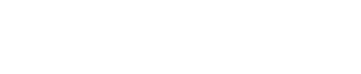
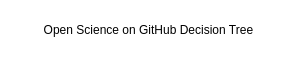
  <mxCell id="0" />
  <mxCell id="1" parent="0" />
+ <mxCell id="2" value="Open Science on GitHub Decision Tree&amp;nbsp;" style="text;html=1;strokeColor=none;fillColor=none;align=center;verticalAlign=middle;whiteSpace=wrap;rounded=0;" vertex="1" parent="1"><mxGeometry x="20" y="20" width="260" height="20" as="geometry" /></mxCell>
